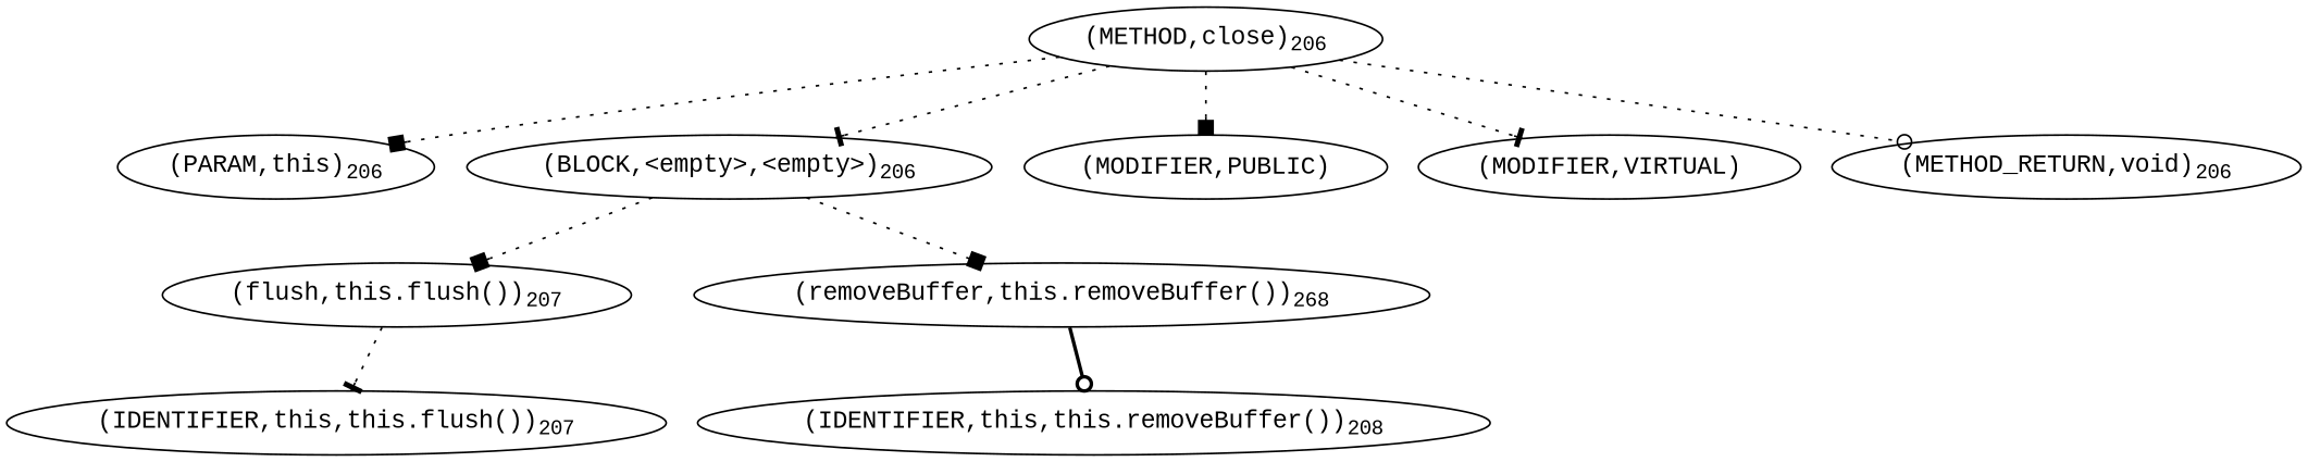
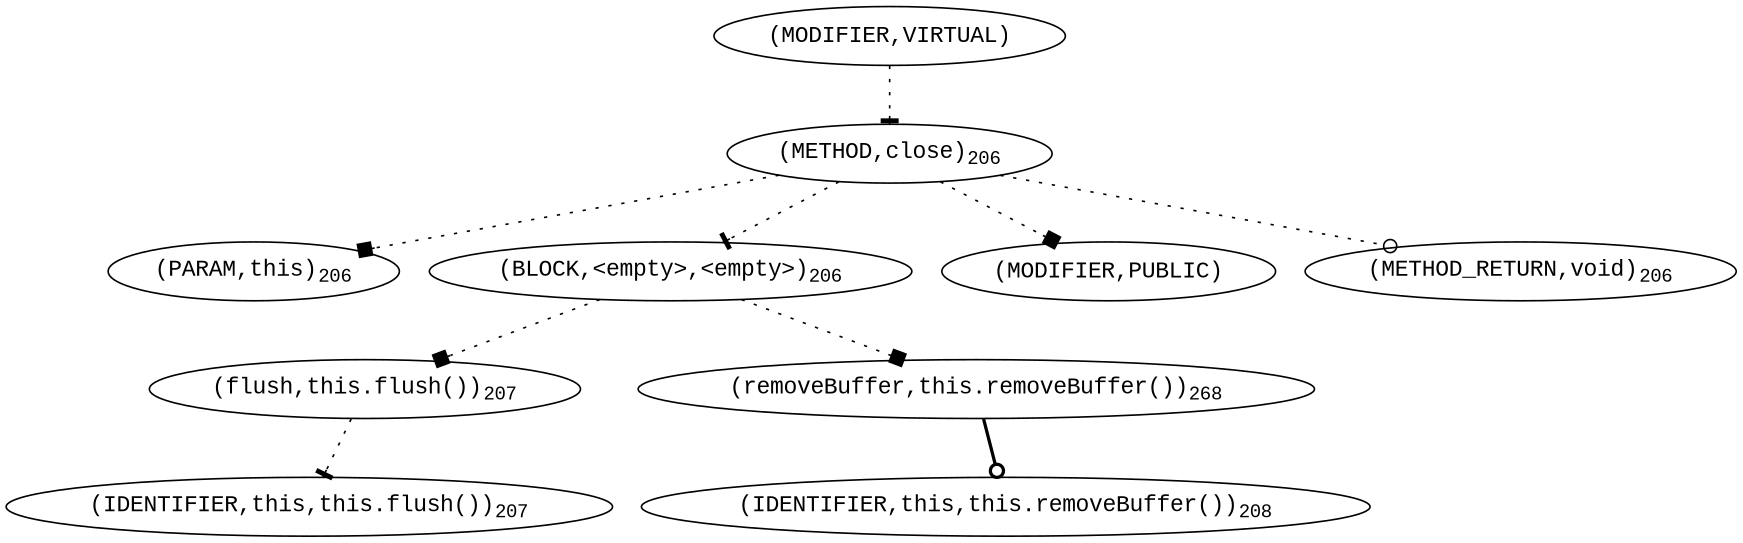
  digraph {
    fontname="Liberation Mono"
    node [fontname="Liberation Mono"]
    edge [arrowhead=box fontname="Liberation Mono" style=dotted]
    n1 [label=<(METHOD,close)<SUB>206</SUB>>]
    n2 [label=<(PARAM,this)<SUB>206</SUB>>]
    n3 [label=<(BLOCK,&lt;empty&gt;,&lt;empty&gt;)<SUB>206</SUB>>]
    n4 [label=<(MODIFIER,PUBLIC)>]
    n5 [label=<(MODIFIER,VIRTUAL)>]
    n6 [label=<(METHOD_RETURN,void)<SUB>206</SUB>>]
    n7 [label=<(flush,this.flush())<SUB>207</SUB>>]
    n8 [label=<(removeBuffer,this.removeBuffer())<SUB>268</SUB>>]
    n9 [label=<(IDENTIFIER,this,this.flush())<SUB>207</SUB>>]
    n10 [label=<(IDENTIFIER,this,this.removeBuffer())<SUB>208</SUB>>]
    n1 -> n2
    n1 -> n3 [arrowhead=tee]
    n1 -> n4
-   n1 -> n5 [arrowhead=tee]
+   n5 -> n1 [arrowhead=tee]
    n1 -> n6 [arrowhead=odot]
    n3 -> n7
    n3 -> n8
    n7 -> n9 [arrowhead=tee]
    n8 -> n10 [arrowhead=odot style=bold]
  }
